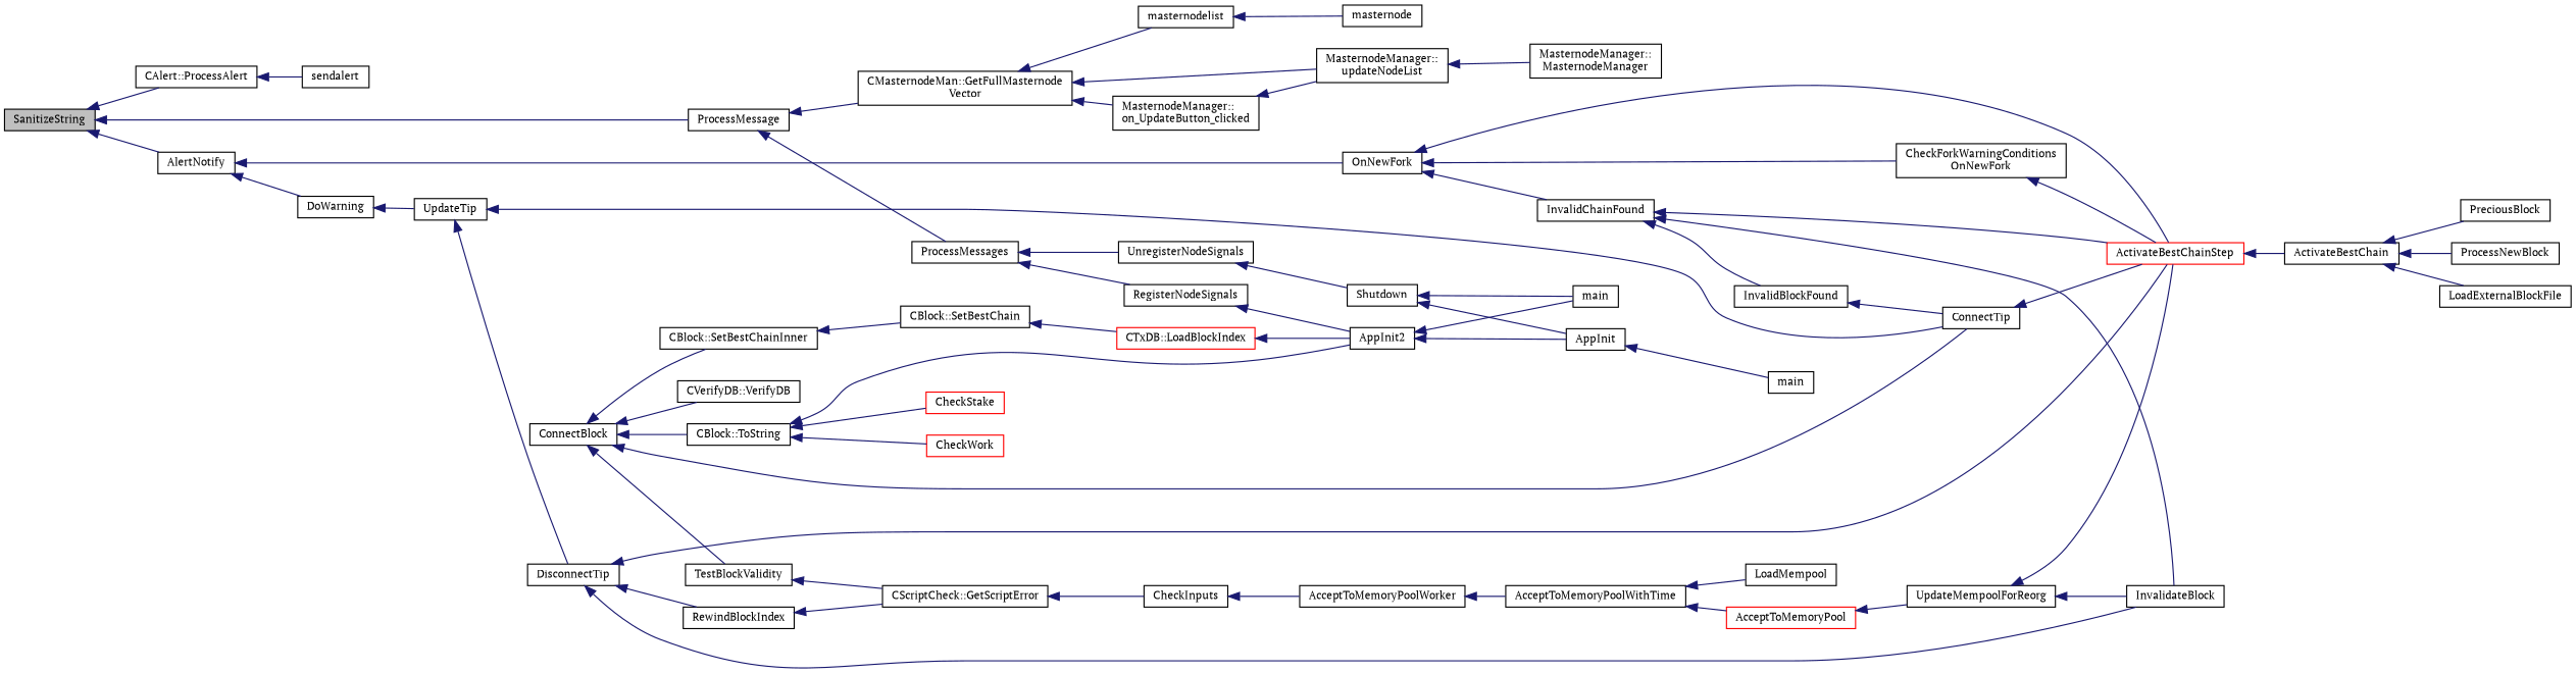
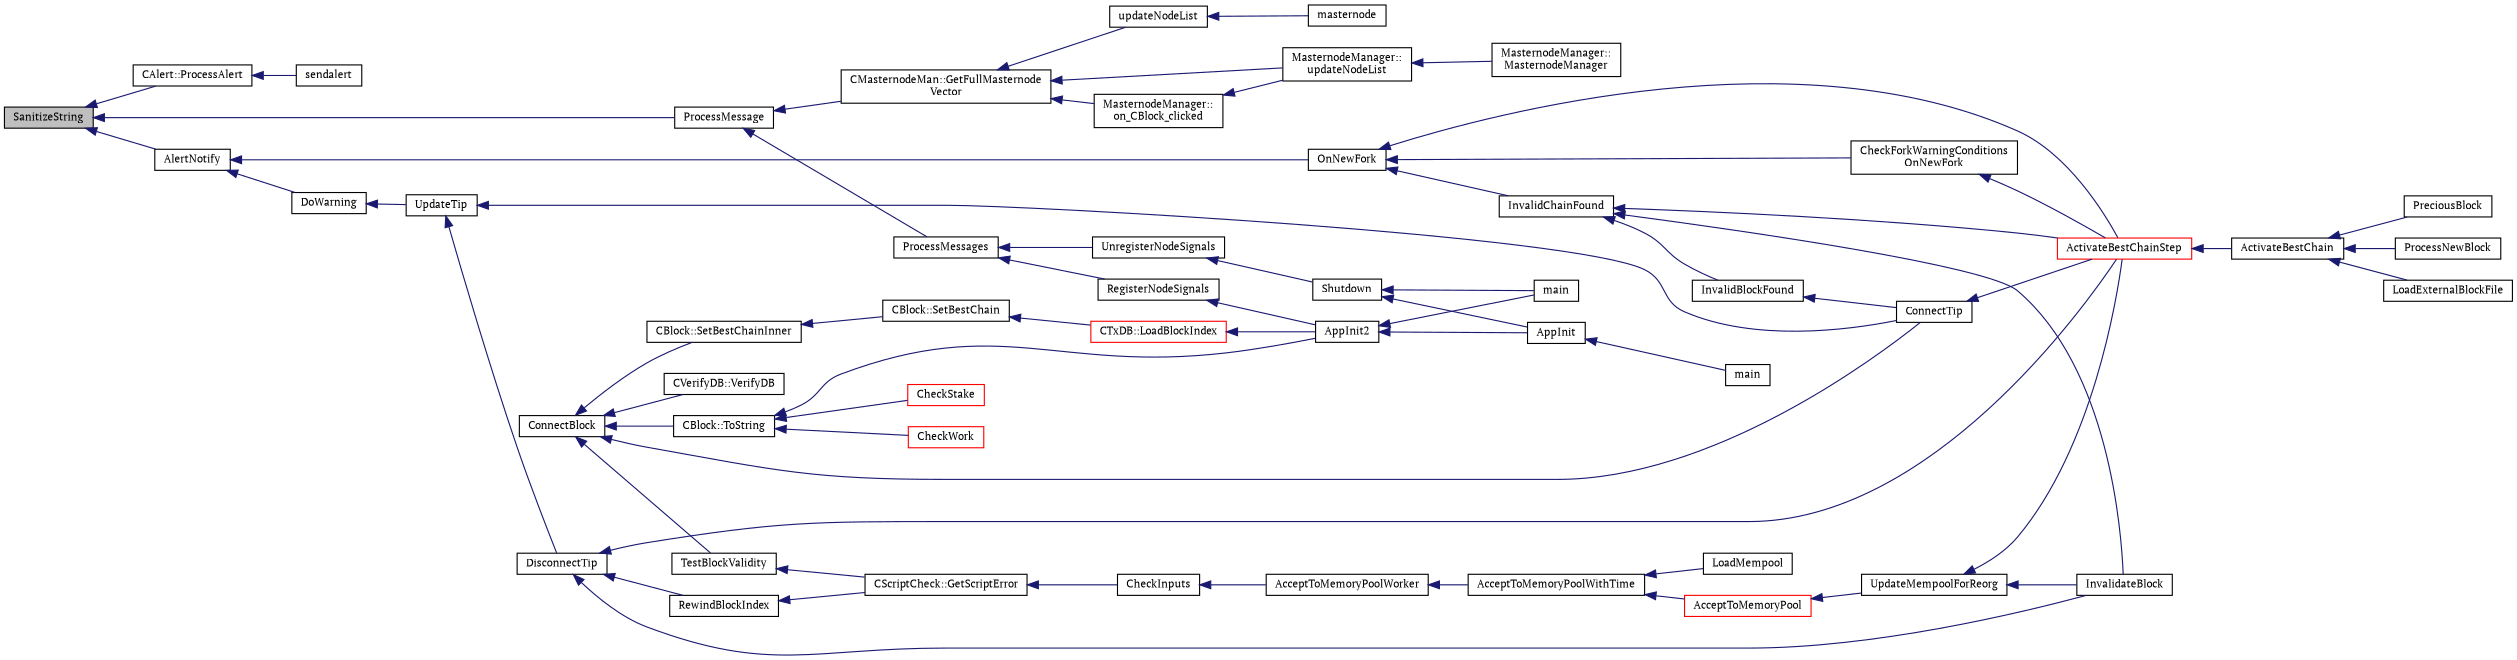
  digraph {
    fontname="PT Serif"
    rankdir=LR
    node [color=black fillcolor=white fontname="PT Serif" fontsize=10 shape=record style=filled]
    edge [color=midnightblue dir=back fontname="PT Serif" fontsize=10 labelfontname=Helvetica labelfontsize=10 style=solid]
    n1 [fillcolor=grey75 fontcolor=black height=0.2 label=SanitizeString width=0.4]
    n2 [height=0.2 label="CAlert::ProcessAlert" width=0.4]
    n3 [height=0.2 label=ProcessMessage width=0.4]
    n4 [height=0.2 label=AlertNotify width=0.4]
    n5 [height=0.2 label=sendalert width=0.4]
    n6 [height=0.2 label=ProcessMessages width=0.4]
    n7 [height=0.2 label="CMasternodeMan::GetFullMasternode\lVector" width=0.4]
    n8 [height=0.2 label=OnNewFork width=0.4]
    n9 [height=0.2 label=DoWarning width=0.4]
    n10 [height=0.2 label=RegisterNodeSignals width=0.4]
    n11 [height=0.2 label=UnregisterNodeSignals width=0.4]
    n12 [height=0.2 label="MasternodeManager::\lupdateNodeList" width=0.4]
-   n13 [height=0.2 label="MasternodeManager::\lon_UpdateButton_clicked" width=0.4]
-   n14 [height=0.2 label=masternodelist width=0.4]
+   n13 [height=0.2 label="MasternodeManager::\lon_CBlock_clicked" width=0.4]
+   n14 [height=0.2 label=updateNodeList width=0.4]
    n15 [height=0.2 label=AppInit2 width=0.4]
    n16 [height=0.2 label=Shutdown width=0.4]
    n17 [height=0.2 label=AppInit width=0.4]
    n18 [height=0.2 label=main width=0.4]
    n19 [height=0.2 label=main width=0.4]
    n20 [height=0.2 label="MasternodeManager::\lMasternodeManager" width=0.4]
    n21 [height=0.2 label=masternode width=0.4]
    n22 [height=0.2 label="CheckForkWarningConditions\lOnNewFork" width=0.4]
    n23 [color=red height=0.2 label=ActivateBestChainStep width=0.4]
    n24 [height=0.2 label=InvalidChainFound width=0.4]
    n25 [height=0.2 label=UpdateTip width=0.4]
    n26 [height=0.2 label=ActivateBestChain width=0.4]
    n27 [height=0.2 label=InvalidBlockFound width=0.4]
    n28 [height=0.2 label=InvalidateBlock width=0.4]
    n29 [height=0.2 label=PreciousBlock width=0.4]
    n30 [height=0.2 label=ProcessNewBlock width=0.4]
    n31 [height=0.2 label=LoadExternalBlockFile width=0.4]
    n32 [height=0.2 label=ConnectTip width=0.4]
    n33 [height=0.2 label=DisconnectTip width=0.4]
    n34 [height=0.2 label=RewindBlockIndex width=0.4]
    n35 [height=0.2 label="CScriptCheck::GetScriptError" width=0.4]
    n36 [height=0.2 label=CheckInputs width=0.4]
    n37 [height=0.2 label=AcceptToMemoryPoolWorker width=0.4]
    n38 [height=0.2 label=AcceptToMemoryPoolWithTime width=0.4]
    n39 [height=0.2 label=ConnectBlock width=0.4]
    n40 [height=0.2 label="CBlock::SetBestChainInner" width=0.4]
    n41 [height=0.2 label="CBlock::ToString" width=0.4]
    n42 [height=0.2 label=TestBlockValidity width=0.4]
    n43 [height=0.2 label="CVerifyDB::VerifyDB" width=0.4]
    n44 [color=red height=0.2 label=AcceptToMemoryPool width=0.4]
    n45 [height=0.2 label=LoadMempool width=0.4]
    n46 [height=0.2 label=UpdateMempoolForReorg width=0.4]
    n47 [height=0.2 label="CBlock::SetBestChain" width=0.4]
    n48 [color=red height=0.2 label=CheckWork width=0.4]
    n49 [color=red height=0.2 label=CheckStake width=0.4]
    n50 [color=red height=0.2 label="CTxDB::LoadBlockIndex" width=0.4]
    n1 -> n2
    n1 -> n3
    n1 -> n4
    n2 -> n5
    n3 -> n6
    n3 -> n7
    n4 -> n8
    n4 -> n9
    n6 -> n10
    n6 -> n11
    n7 -> n12
    n7 -> n13
    n7 -> n14
    n8 -> n22
    n8 -> n23
    n8 -> n24
    n9 -> n25
    n10 -> n15
    n11 -> n16
    n12 -> n20
    n13 -> n12
    n14 -> n21
    n15 -> n17
    n15 -> n18
    n16 -> n17
    n16 -> n18
    n17 -> n19
    n22 -> n23
    n23 -> n26
    n24 -> n23
    n24 -> n27
    n24 -> n28
    n25 -> n32
    n25 -> n33
    n26 -> n29
    n26 -> n30
    n26 -> n31
    n27 -> n32
    n32 -> n23
    n33 -> n23
    n33 -> n28
    n33 -> n34
    n34 -> n35
    n35 -> n36
    n36 -> n37
    n37 -> n38
    n38 -> n44
    n38 -> n45
    n39 -> n32
    n39 -> n40
    n39 -> n41
    n39 -> n42
    n39 -> n43
    n40 -> n47
    n41 -> n15
    n41 -> n48
    n41 -> n49
    n42 -> n35
    n44 -> n46
    n46 -> n23
    n46 -> n28
    n47 -> n50
    n50 -> n15
  }
